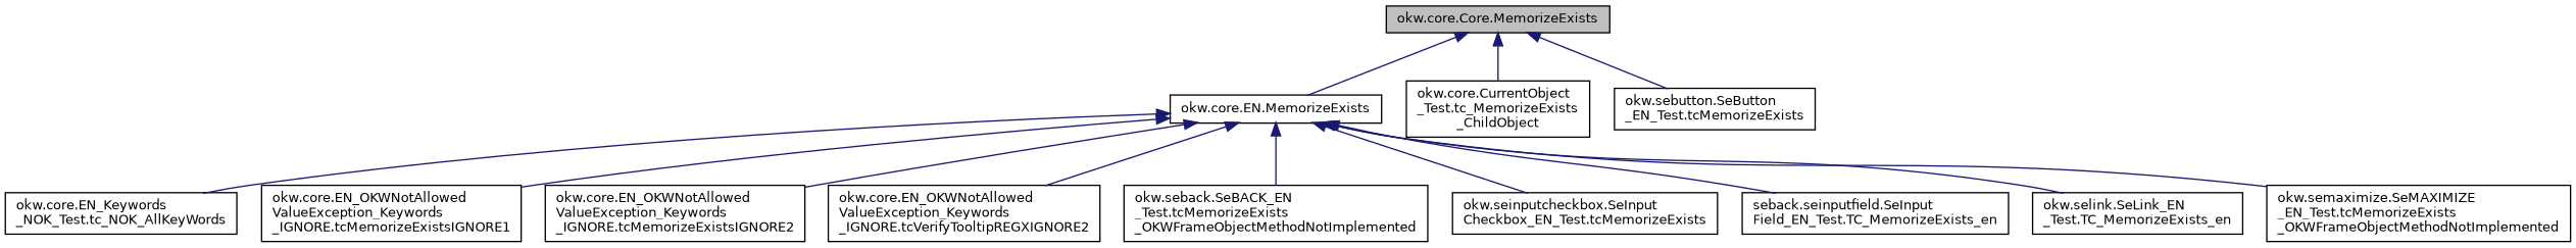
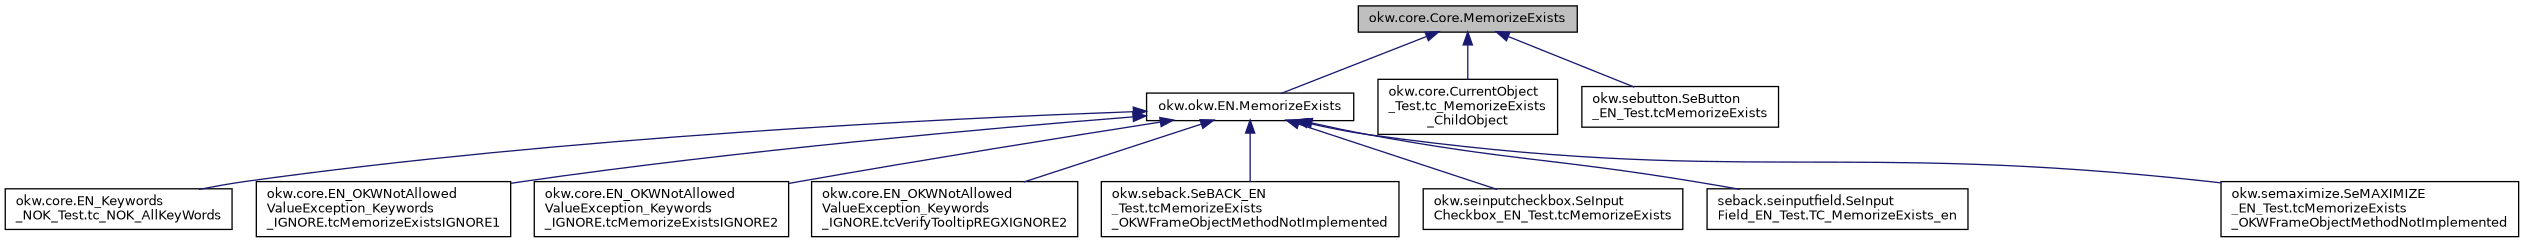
  digraph {
    rankdir=TB
    node [color=black fillcolor=white fontname=Helvetica fontsize=10 shape=record style=filled]
    edge [color=midnightblue dir=back fontname=Helvetica fontsize=10 labelfontname=Helvetica labelfontsize=10 style=solid]
    n1 [fillcolor=grey75 fontcolor=black height=0.2 label="okw.core.Core.MemorizeExists" width=0.4]
-   n2 [height=0.2 label="okw.core.EN.MemorizeExists" width=0.4]
+   n2 [height=0.2 label="okw.okw.EN.MemorizeExists" width=0.4]
    n3 [height=0.2 label="okw.core.CurrentObject\l_Test.tc_MemorizeExists\l_ChildObject" width=0.4]
    n4 [height=0.2 label="okw.sebutton.SeButton\l_EN_Test.tcMemorizeExists" width=0.4]
    n5 [height=0.2 label="okw.core.EN_Keywords\l_NOK_Test.tc_NOK_AllKeyWords" width=0.4]
    n6 [height=0.2 label="okw.core.EN_OKWNotAllowed\lValueException_Keywords\l_IGNORE.tcMemorizeExistsIGNORE1" width=0.4]
    n7 [height=0.2 label="okw.core.EN_OKWNotAllowed\lValueException_Keywords\l_IGNORE.tcMemorizeExistsIGNORE2" width=0.4]
    n8 [height=0.2 label="okw.core.EN_OKWNotAllowed\lValueException_Keywords\l_IGNORE.tcVerifyTooltipREGXIGNORE2" width=0.4]
    n9 [height=0.2 label="okw.seback.SeBACK_EN\l_Test.tcMemorizeExists\l_OKWFrameObjectMethodNotImplemented" width=0.4]
    n10 [height=0.2 label="okw.seinputcheckbox.SeInput\lCheckbox_EN_Test.tcMemorizeExists" width=0.4]
    n11 [height=0.2 label="seback.seinputfield.SeInput\lField_EN_Test.TC_MemorizeExists_en" width=0.4]
-   n12 [height=0.2 label="okw.selink.SeLink_EN\l_Test.TC_MemorizeExists_en" width=0.4]
    n13 [height=0.2 label="okw.semaximize.SeMAXIMIZE\l_EN_Test.tcMemorizeExists\l_OKWFrameObjectMethodNotImplemented" width=0.4]
    n1 -> n2
    n1 -> n3
    n1 -> n4
    n2 -> n5
    n2 -> n6
    n2 -> n7
    n2 -> n8
    n2 -> n9
    n2 -> n10
    n2 -> n11
-   n2 -> n12
    n2 -> n13
  }
